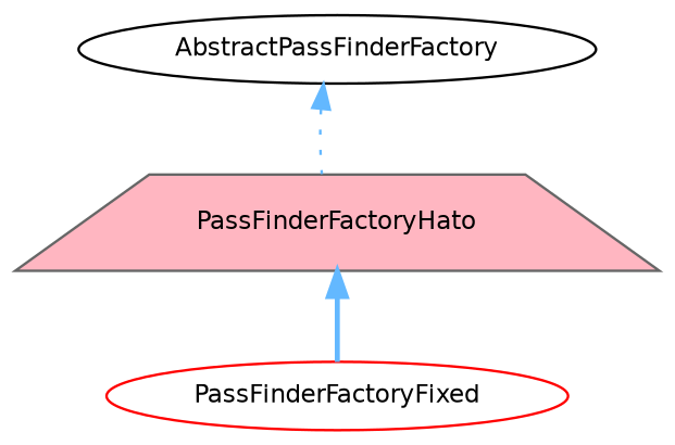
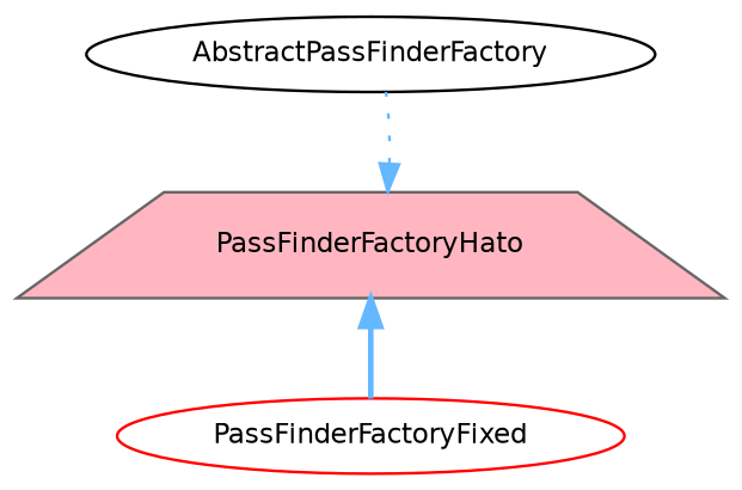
  digraph {
    node [fillcolor=white fontname=Helvetica fontsize=10 shape=ellipse style=filled]
    edge [color=steelblue1 dir=back fontname=Helvetica fontsize=10 labelfontname=Helvetica labelfontsize=10]
    n1 [color=black fontcolor=black height=0.2 label=AbstractPassFinderFactory width=0.4]
    n2 [color=gray40 fillcolor=lightpink height=0.2 label=PassFinderFactoryHato shape=trapezium width=0.4]
    n3 [color=red height=0.2 label=PassFinderFactoryFixed width=0.4]
-   n1 -> n2 [style=dotted]
+   n2 -> n1 [style=dotted]
    n2 -> n3 [style=bold]
  }
